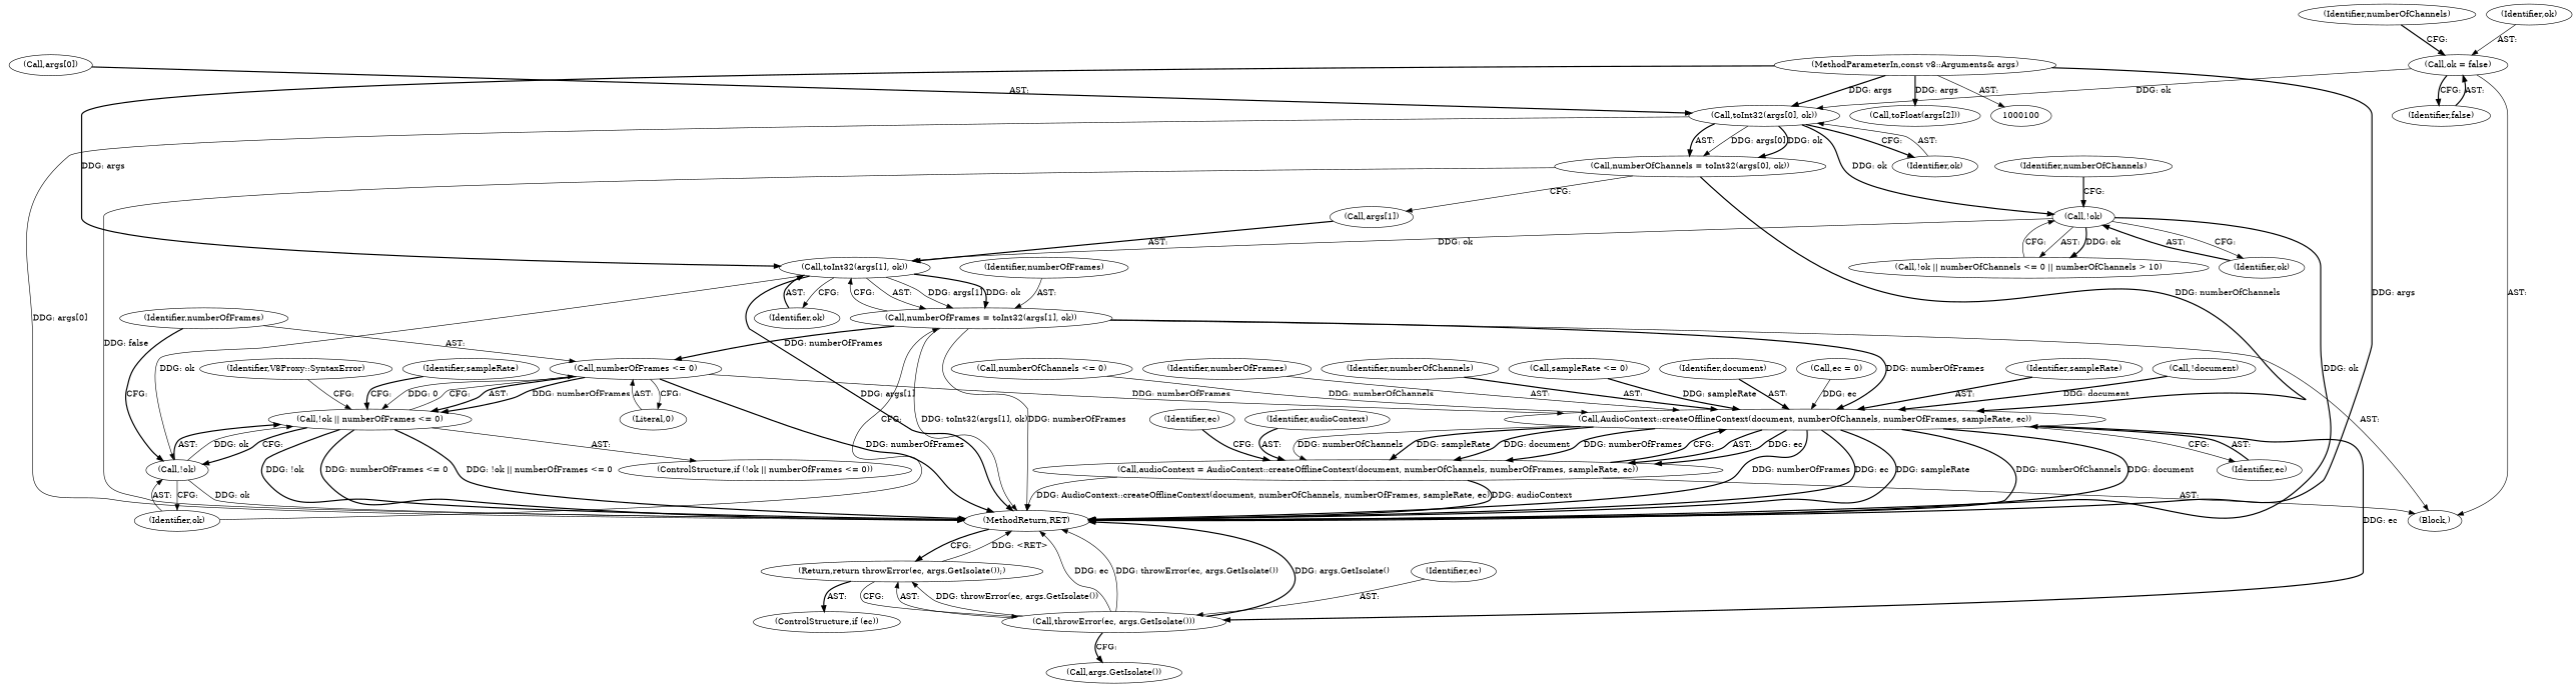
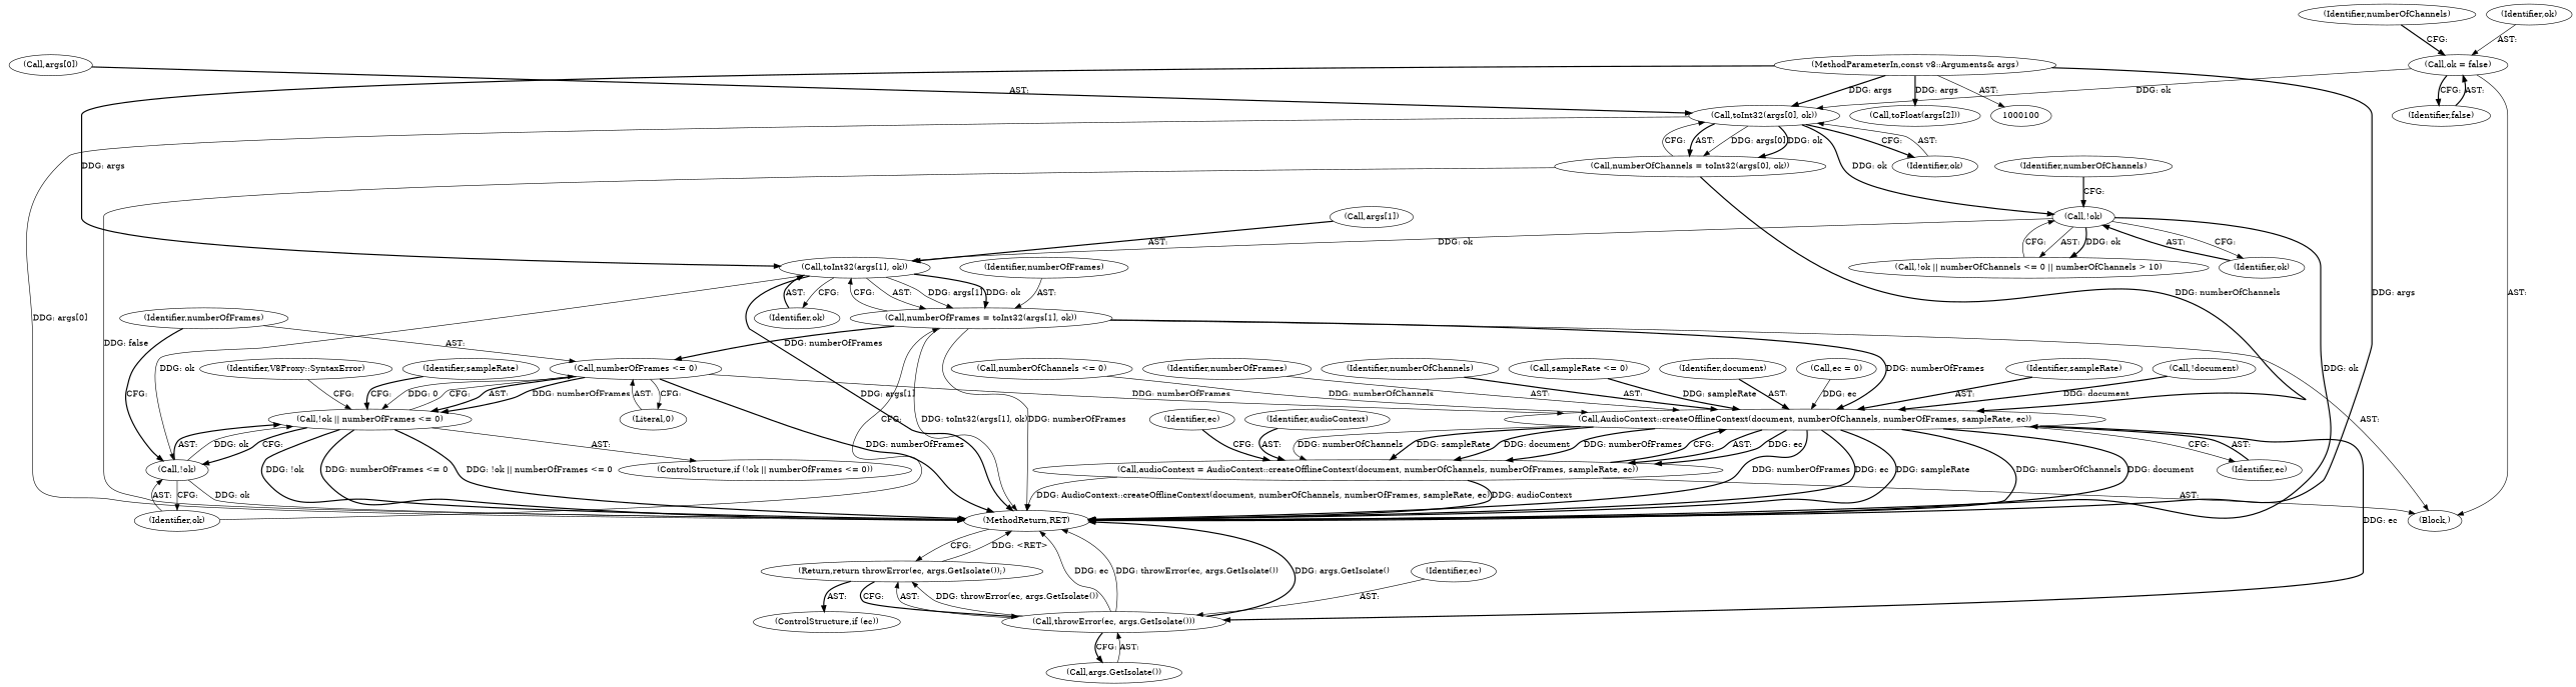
  digraph {
    edge [style=bold]
    n1 [label="(Call,toInt32(args[1], ok))"]
    n2 [label="(Call,numberOfFrames = toInt32(args[1], ok))"]
    n3 [label="(Call,!ok)"]
    n4 [label="(Identifier,ok)"]
    n5 [label="(MethodReturn,RET)"]
    n6 [label="(Block,)"]
    n7 [label="(Call,numberOfFrames <= 0)"]
    n8 [label="(Call,AudioContext::createOfflineContext(document, numberOfChannels, numberOfFrames, sampleRate, ec))"]
    n9 [label="(Call,!ok || numberOfFrames <= 0)"]
    n10 [label="(Identifier,ok)"]
    n11 [label="(Return,return throwError(ec, args.GetIsolate());)"]
    n12 [label="(MethodParameterIn,const v8::Arguments& args)"]
    n13 [label="(Call,toInt32(args[0], ok))"]
    n14 [label="(Call,toFloat(args[2]))"]
    1000100
    n16 [label="(Call,!ok)"]
    n17 [label="(Call,numberOfChannels = toInt32(args[0], ok))"]
    n18 [label="(Identifier,ok)"]
    n19 [label="(Call,!ok || numberOfChannels <= 0 || numberOfChannels > 10)"]
    n20 [label="(Identifier,ok)"]
    n21 [label="(Call,ok = false)"]
    n22 [label="(Identifier,false)"]
    n23 [label="(Literal,0)"]
    n24 [label="(Call,audioContext = AudioContext::createOfflineContext(document, numberOfChannels, numberOfFrames, sampleRate, ec))"]
    n25 [label="(Call,throwError(ec, args.GetIsolate()))"]
    n26 [label="(Identifier,ec)"]
    n27 [label="(ControlStructure,if (!ok || numberOfFrames <= 0))"]
    n28 [label="(Call,args.GetIsolate())"]
    n29 [label="(ControlStructure,if (ec))"]
    n30 [label="(Identifier,ec)"]
    n31 [label="(Identifier,ec)"]
    n32 [label="(Call,args[0])"]
    n33 [label="(Identifier,numberOfChannels)"]
    n34 [label="(Call,args[1])"]
    n35 [label="(Identifier,sampleRate)"]
    n36 [label="(Call,!document)"]
    n37 [label="(Call,numberOfChannels <= 0)"]
    n38 [label="(Identifier,audioContext)"]
    n39 [label="(Identifier,numberOfFrames)"]
    n40 [label="(Identifier,numberOfFrames)"]
    n41 [label="(Identifier,numberOfChannels)"]
    n42 [label="(Call,sampleRate <= 0)"]
    n43 [label="(Identifier,document)"]
    n44 [label="(Identifier,numberOfChannels)"]
    n45 [label="(Identifier,ok)"]
    n46 [label="(Identifier,sampleRate)"]
    n47 [label="(Identifier,V8Proxy::SyntaxError)"]
    n48 [label="(Call,ec = 0)"]
    n49 [label="(Identifier,numberOfFrames)"]
    n1 -> n2 [label="AST: " style=solid]
    n1 -> n2 [label="DDG: args[1]" style=solid]
    n1 -> n2 [label="DDG: ok"]
    n1 -> n3 [label="DDG: ok" style=solid]
    n1 -> n4 [label="CFG: " style=solid]
    n1 -> n5 [label="DDG: args[1]"]
    n2 -> n1 [label="CFG: " style=solid]
    n2 -> n5 [label="DDG: toInt32(args[1], ok)" style=solid]
    n2 -> n5 [label="DDG: numberOfFrames" style=solid]
    n2 -> n6 [label="AST: " style=solid]
    n2 -> n7 [label="DDG: numberOfFrames"]
    n2 -> n8 [label="DDG: numberOfFrames"]
    n3 -> n5 [label="DDG: ok" style=solid]
    n3 -> n9 [label="AST: "]
    n3 -> n9 [label="DDG: ok" style=solid]
    n3 -> n10 [label="CFG: " style=solid]
    n4 -> n1 [label="AST: "]
-   n5 -> n11 [label="CFG: "]
+   n5 -> n11 [label="CFG: " style=solid]
    n7 -> n5 [label="DDG: numberOfFrames"]
    n7 -> n8 [label="DDG: numberOfFrames" style=solid]
    n7 -> n9 [label="AST: "]
    n7 -> n9 [label="DDG: numberOfFrames"]
    n7 -> n9 [label="DDG: 0" style=solid]
    n7 -> n23 [label="CFG: " style=solid]
    n8 -> n5 [label="DDG: numberOfFrames"]
    n8 -> n5 [label="DDG: ec"]
    n8 -> n5 [label="DDG: sampleRate"]
    n8 -> n5 [label="DDG: numberOfChannels"]
    n8 -> n5 [label="DDG: document"]
    n8 -> n24 [label="AST: "]
    n8 -> n24 [label="DDG: ec"]
    n8 -> n24 [label="DDG: numberOfChannels" style=solid]
    n8 -> n24 [label="DDG: sampleRate"]
    n8 -> n24 [label="DDG: document"]
    n8 -> n24 [label="DDG: numberOfFrames"]
    n8 -> n25 [label="DDG: ec"]
    n8 -> n26 [label="CFG: " style=solid]
    n9 -> n3 [label="CFG: "]
    n9 -> n5 [label="DDG: !ok"]
    n9 -> n5 [label="DDG: numberOfFrames <= 0"]
    n9 -> n5 [label="DDG: !ok || numberOfFrames <= 0"]
    n9 -> n7 [label="CFG: " style=solid]
    n9 -> n27 [label="AST: " style=solid]
    n10 -> n2 [label="CFG: " style=solid]
    n10 -> n3 [label="AST: " style=solid]
    n11 -> n5 [label="DDG: <RET>" style=solid]
-   n11 -> n25 [label="CFG: " style=solid]
+   n11 -> n25 [label="CFG: "]
    n11 -> n29 [label="AST: "]
    n12 -> n1 [label="DDG: args"]
    n12 -> n5 [label="DDG: args"]
    n12 -> n13 [label="DDG: args"]
    n12 -> n14 [label="DDG: args"]
    n12 -> 1000100 [label="AST: " style=solid]
    n13 -> n5 [label="DDG: args[0]" style=solid]
    n13 -> n16 [label="DDG: ok"]
    n13 -> n17 [label="AST: "]
    n13 -> n17 [label="DDG: args[0]" style=solid]
    n13 -> n17 [label="DDG: ok"]
    n13 -> n18 [label="CFG: "]
    n16 -> n1 [label="DDG: ok" style=solid]
    n16 -> n5 [label="DDG: ok"]
    n16 -> n19 [label="AST: " style=solid]
    n16 -> n19 [label="DDG: ok"]
    n16 -> n20 [label="CFG: " style=solid]
    n17 -> n5 [label="DDG: false" style=solid]
    n17 -> n8 [label="DDG: numberOfChannels"]
-   n17 -> n34 [label="CFG: " style=solid]
+   n17 -> n13 [label="CFG: " style=solid]
    n18 -> n13 [label="AST: " style=solid]
    n19 -> n16 [label="CFG: " style=solid]
    n20 -> n16 [label="AST: "]
    n21 -> n6 [label="AST: " style=solid]
    n21 -> n13 [label="DDG: ok" style=solid]
    n21 -> n22 [label="CFG: "]
    n22 -> n21 [label="AST: "]
    n23 -> n7 [label="AST: " style=solid]
    n24 -> n5 [label="DDG: AudioContext::createOfflineContext(document, numberOfChannels, numberOfFrames, sampleRate, ec)" style=solid]
    n24 -> n5 [label="DDG: audioContext"]
    n24 -> n6 [label="AST: " style=solid]
    n24 -> n8 [label="CFG: "]
    n25 -> n5 [label="DDG: args.GetIsolate()"]
    n25 -> n5 [label="DDG: ec" style=solid]
    n25 -> n5 [label="DDG: throwError(ec, args.GetIsolate())" style=solid]
    n25 -> n11 [label="AST: " style=solid]
    n25 -> n11 [label="DDG: throwError(ec, args.GetIsolate())" style=solid]
    n25 -> n28 [label="CFG: "]
    n26 -> n8 [label="AST: "]
+   n28 -> n25 [label="AST: " style=solid]
    n30 -> n24 [label="CFG: "]
    n31 -> n25 [label="AST: " style=solid]
    n32 -> n13 [label="AST: "]
    n33 -> n21 [label="CFG: "]
    n34 -> n1 [label="AST: "]
    n35 -> n8 [label="AST: "]
    n36 -> n8 [label="DDG: document"]
    n37 -> n8 [label="DDG: numberOfChannels" style=solid]
    n38 -> n24 [label="AST: "]
    n39 -> n8 [label="AST: " style=solid]
    n40 -> n3 [label="CFG: "]
    n40 -> n7 [label="AST: " style=solid]
    n41 -> n8 [label="AST: "]
    n42 -> n8 [label="DDG: sampleRate"]
    n43 -> n8 [label="AST: "]
    n44 -> n16 [label="CFG: "]
    n45 -> n21 [label="AST: " style=solid]
    n46 -> n9 [label="CFG: "]
    n47 -> n9 [label="CFG: " style=solid]
    n48 -> n8 [label="DDG: ec" style=solid]
    n49 -> n2 [label="AST: " style=solid]
  }
